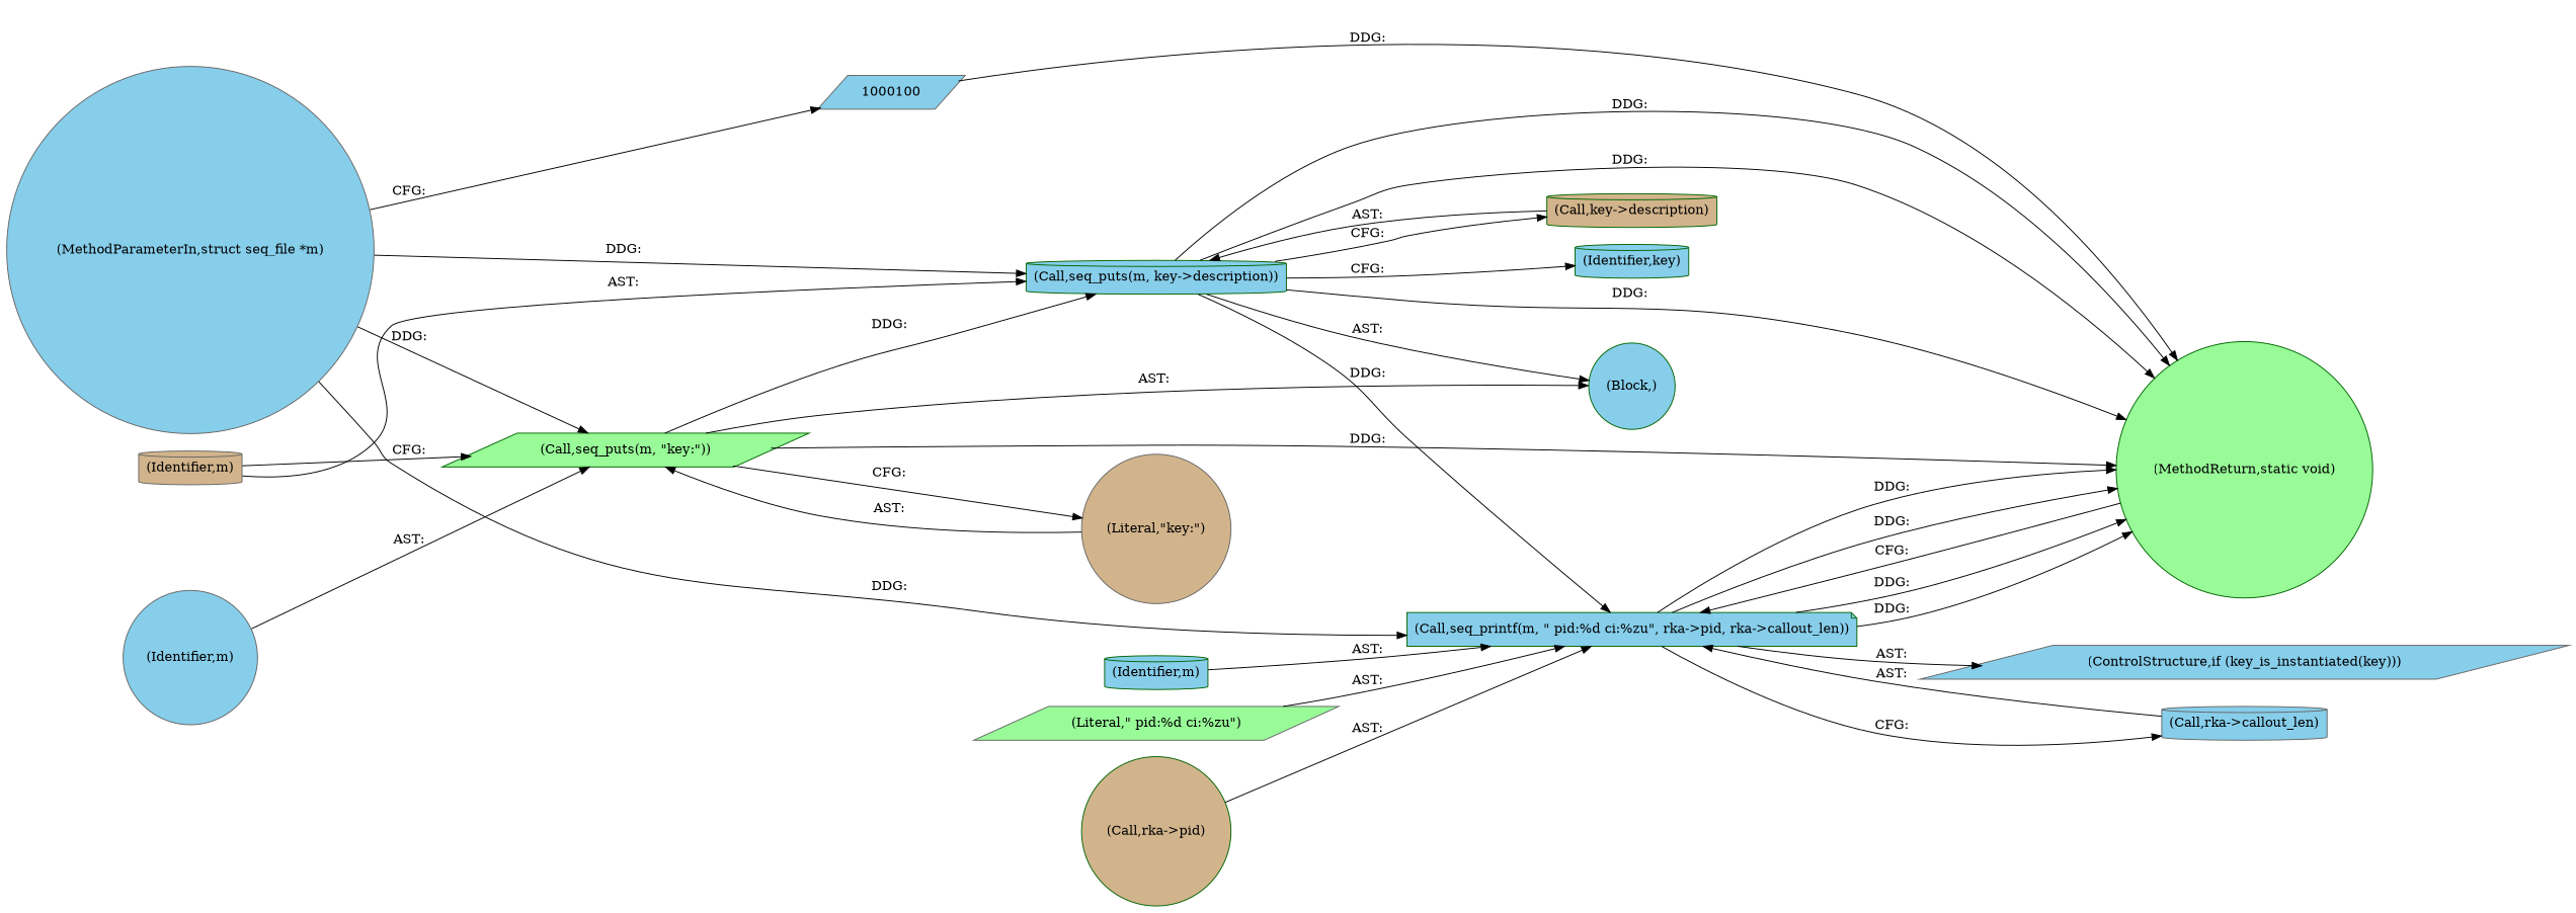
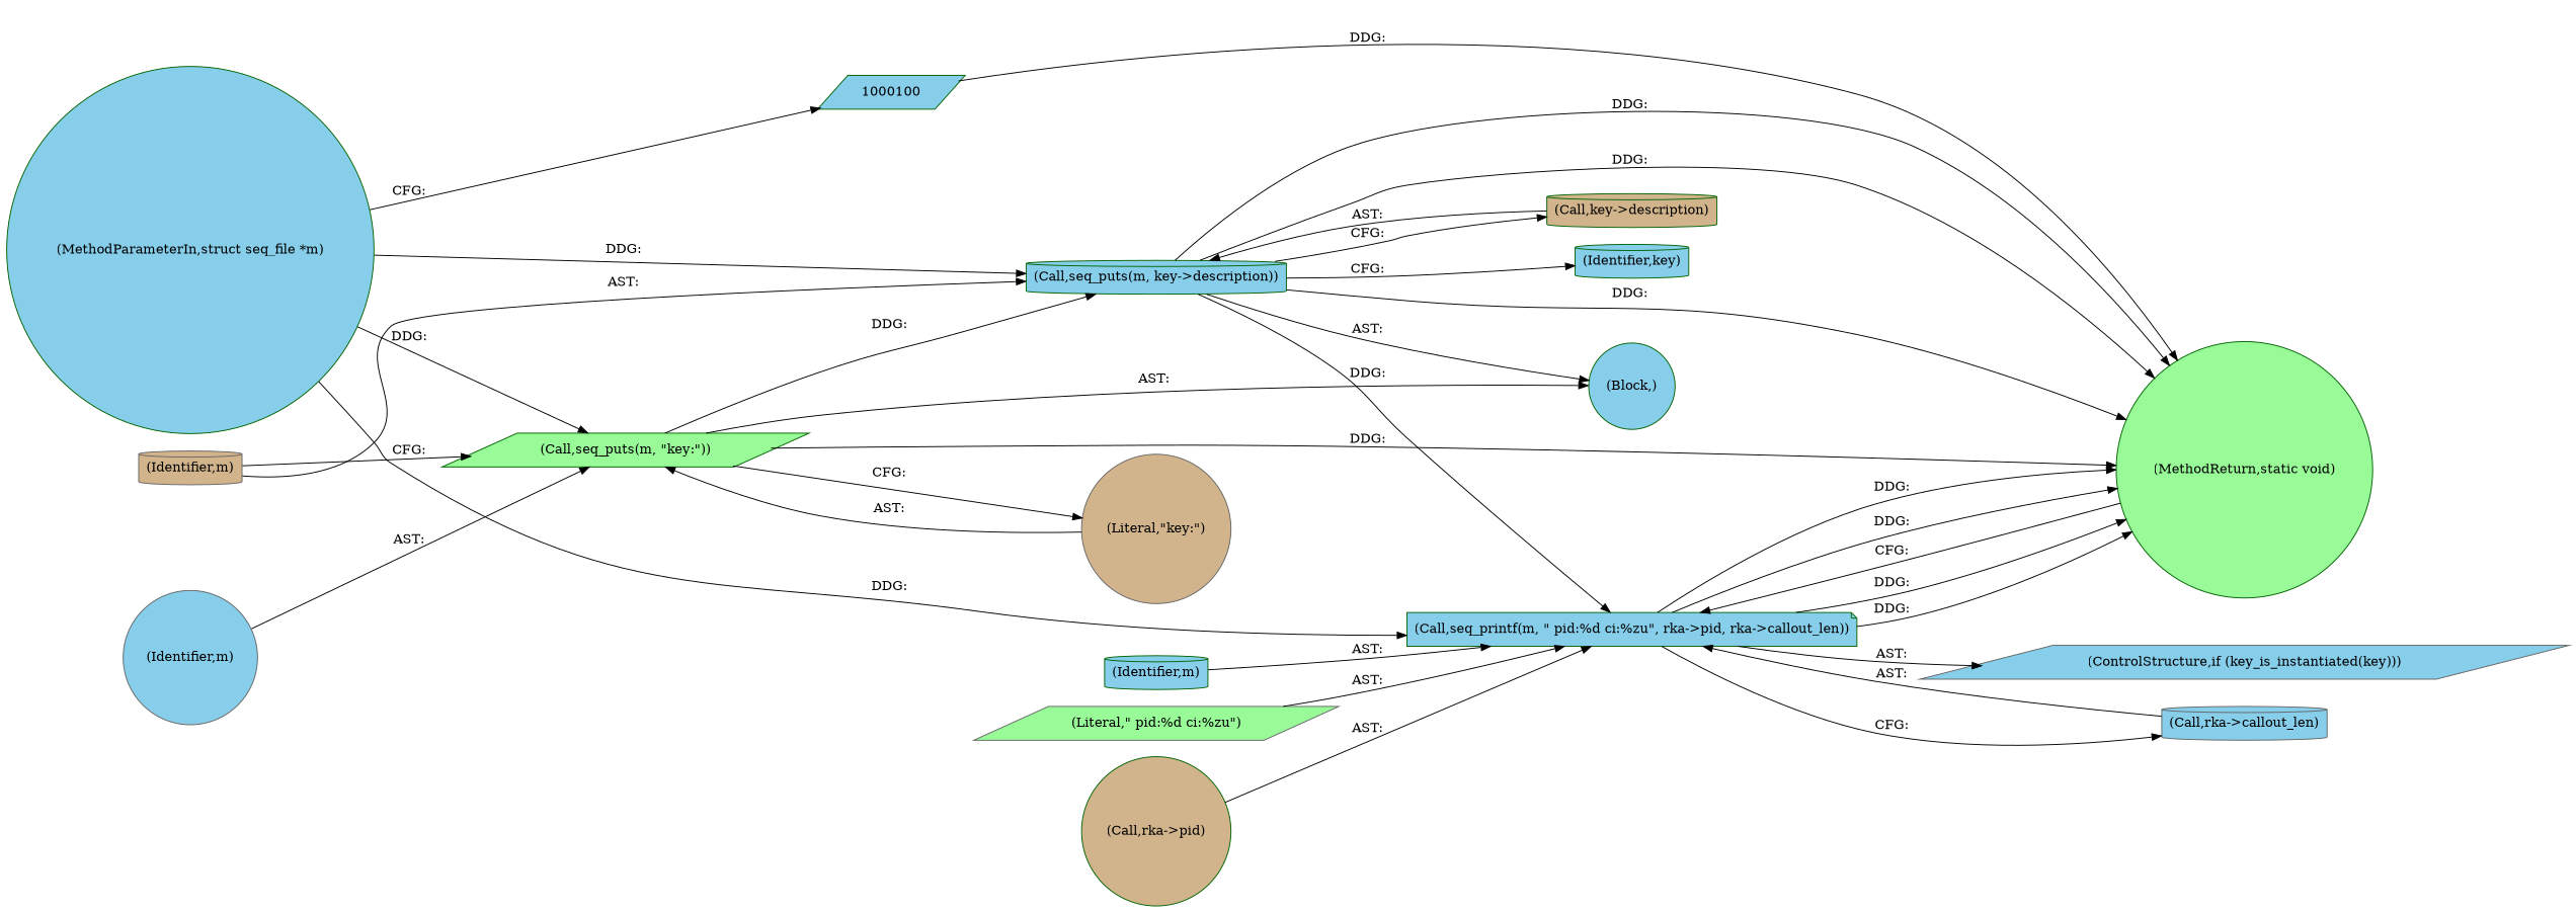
  digraph {
    rankdir=LR
    node [color=darkgreen fillcolor=skyblue shape=cylinder style=filled]
    n1 [label="(Call,seq_puts(m, key->description))"]
    n2 [label="(Call,seq_printf(m, \" pid:%d ci:%zu\", rka->pid, rka->callout_len))" shape=note]
    n3 [label="(Block,)" shape=circle]
    n4 [fillcolor=palegreen label="(MethodReturn,static void)" shape=circle]
    n5 [fillcolor=tan label="(Call,key->description)"]
    n6 [label="(Identifier,key)"]
    n7 [color=gray40 label="(ControlStructure,if (key_is_instantiated(key)))" shape=parallelogram]
    n8 [color=gray40 label="(Call,rka->callout_len)"]
    n9 [fillcolor=palegreen label="(Call,seq_puts(m, \"key:\"))" shape=parallelogram]
    n10 [color=gray40 fillcolor=tan label="(Literal,\"key:\")" shape=circle]
-   n11 [color=gray40 label="(MethodParameterIn,struct seq_file *m)" shape=circle]
-   1000100 [color=gray40 shape=parallelogram]
+   n11 [label="(MethodParameterIn,struct seq_file *m)" shape=circle]
+   1000100 [shape=parallelogram]
    n13 [fillcolor=tan label="(Call,rka->pid)" shape=circle]
    n14 [color=gray40 fillcolor=tan label="(Identifier,m)"]
    n15 [label="(Identifier,m)"]
    n16 [color=gray40 fillcolor=palegreen label="(Literal,\" pid:%d ci:%zu\")" shape=parallelogram]
    n17 [color=gray40 label="(Identifier,m)" shape=circle]
    n1 -> n2 [label="DDG: "]
    n1 -> n3 [label="AST: "]
    n1 -> n4 [label="DDG: "]
    n1 -> n4 [label="DDG: "]
    n1 -> n4 [label="DDG: "]
    n1 -> n5 [label="CFG: "]
    n1 -> n6 [label="CFG: "]
    n2 -> n4 [label="DDG: "]
    n2 -> n4 [label="DDG: "]
    n2 -> n4 [label="DDG: "]
    n2 -> n4 [label="DDG: "]
    n2 -> n7 [label="AST: "]
    n2 -> n8 [label="CFG: "]
    n4 -> n2 [label="CFG: "]
    n5 -> n1 [label="AST: "]
    n8 -> n2 [label="AST: "]
    n9 -> n1 [label="DDG: "]
    n9 -> n3 [label="AST: "]
    n9 -> n4 [label="DDG: "]
    n9 -> n10 [label="CFG: "]
    n10 -> n9 [label="AST: "]
    n11 -> n1 [label="DDG: "]
    n11 -> n2 [label="DDG: "]
    n11 -> n9 [label="DDG: "]
    n11 -> 1000100 [label="CFG: "]
    1000100 -> n4 [label="DDG: "]
    n13 -> n2 [label="AST: "]
    n14 -> n1 [label="AST: "]
    n14 -> n9 [label="CFG: "]
    n15 -> n2 [label="AST: "]
    n16 -> n2 [label="AST: "]
    n17 -> n9 [label="AST: "]
  }
